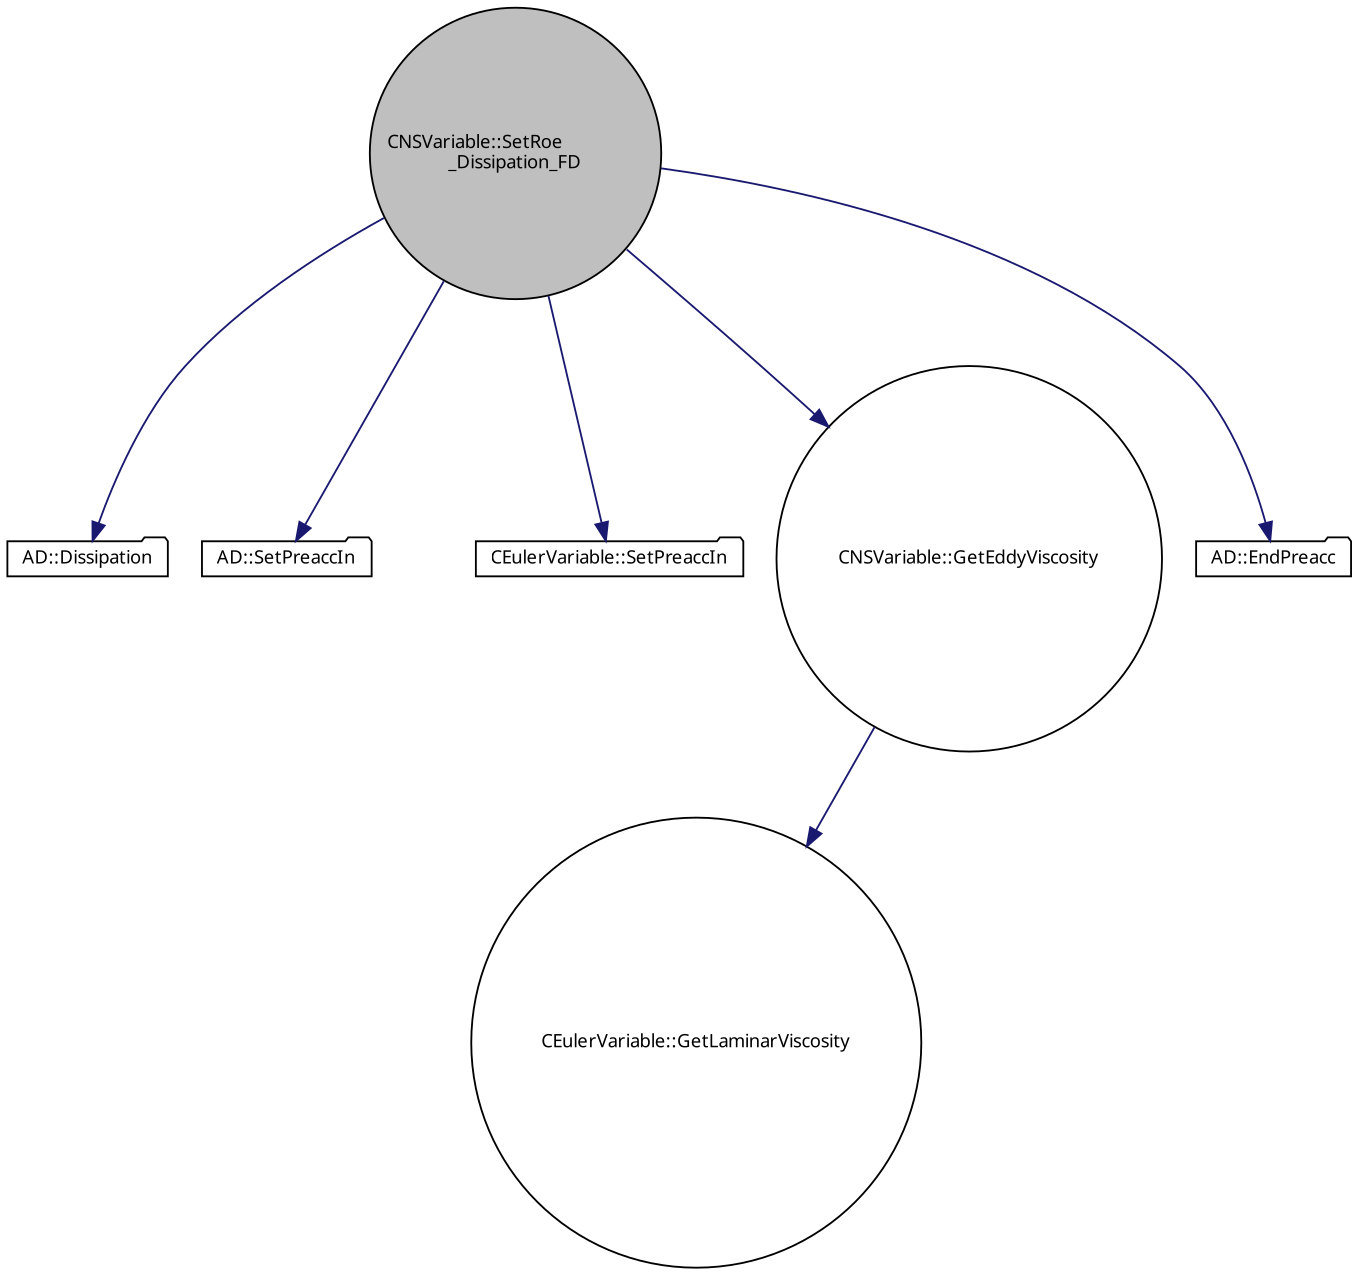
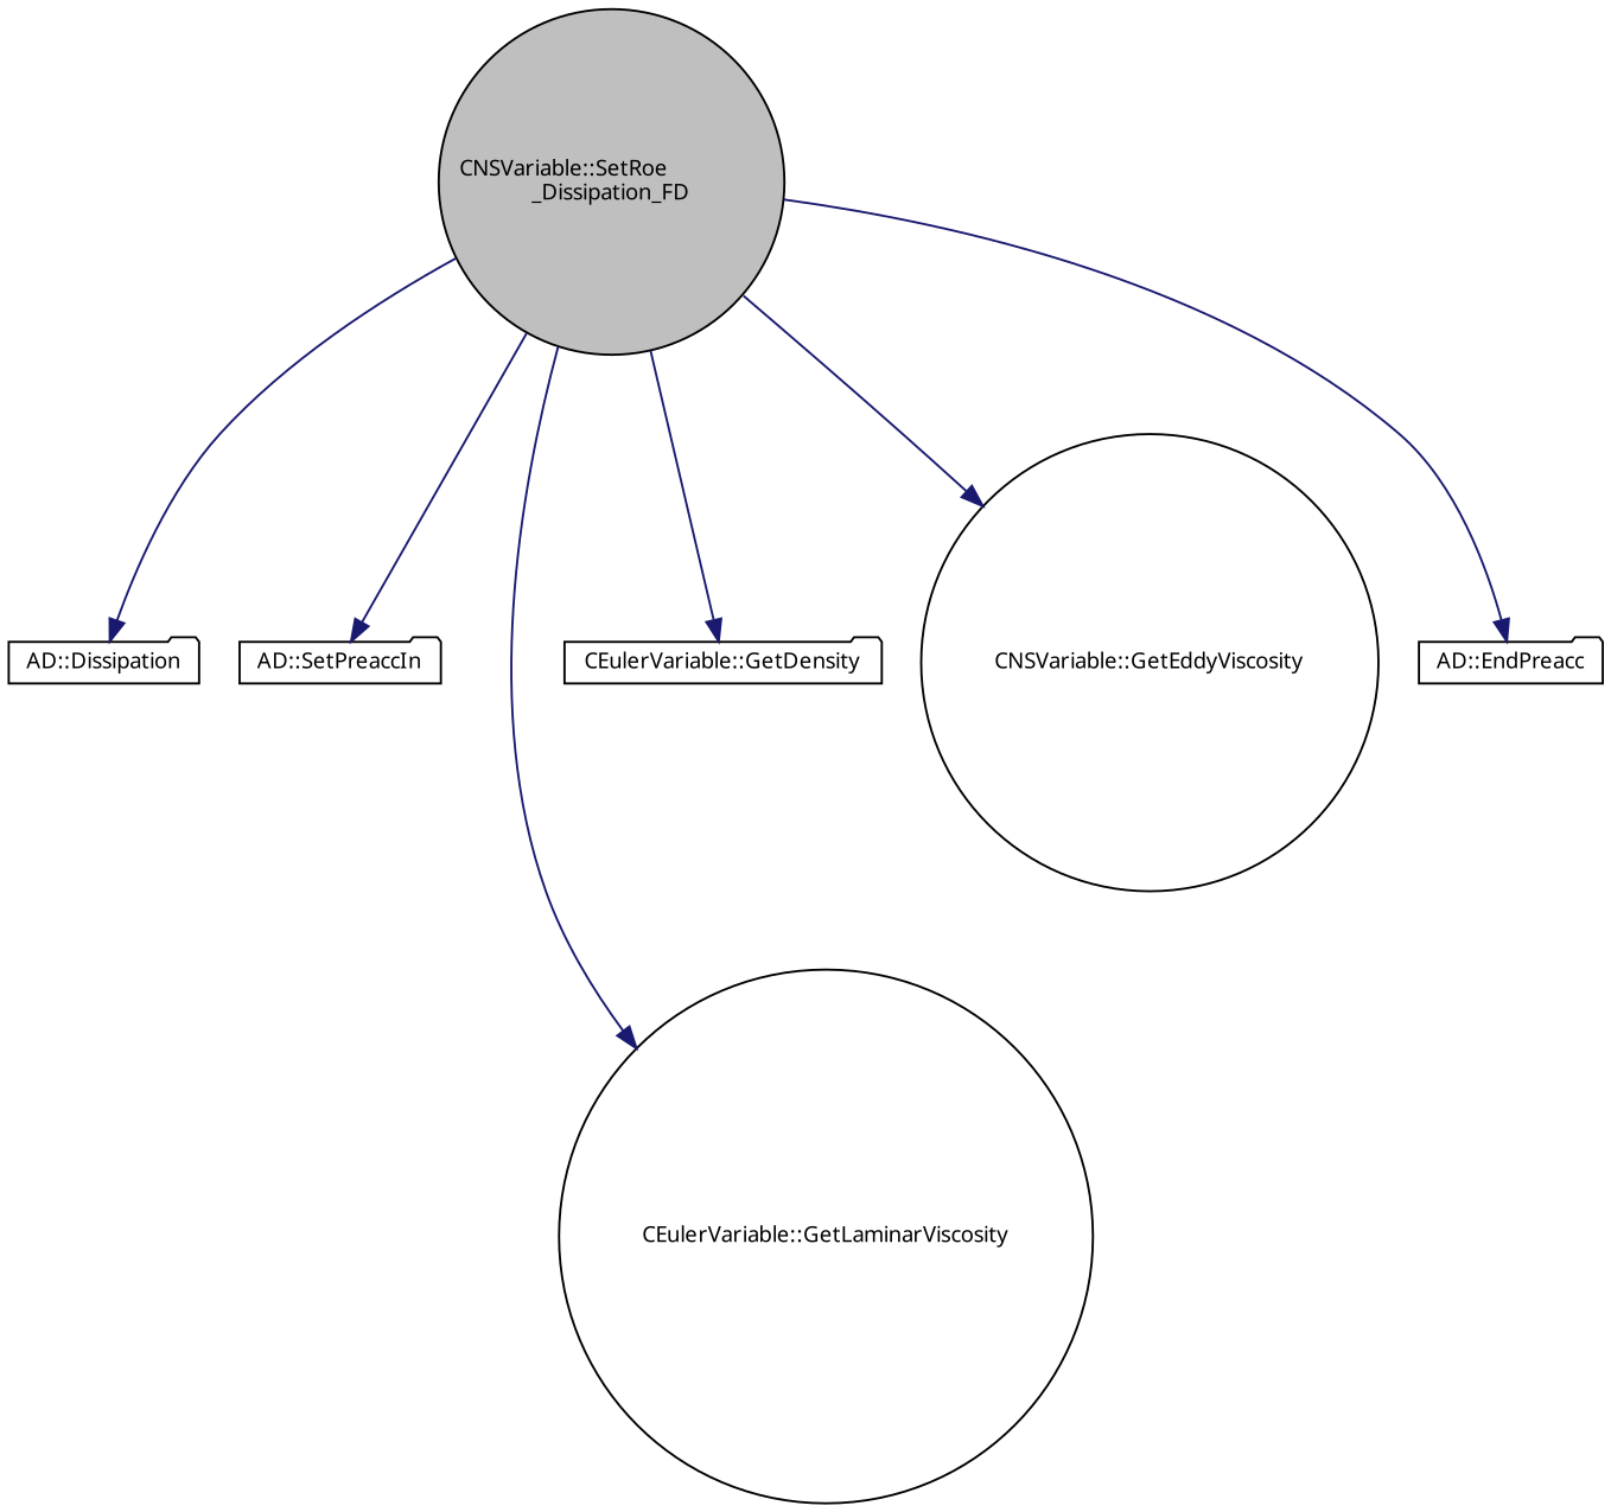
  digraph {
    fontname="Noto Sans"
    rankdir=TB
    node [color=black fillcolor=white fontname="Noto Sans" fontsize=10 shape=folder style=filled]
    edge [color=midnightblue fontname="Noto Sans" fontsize=10 labelfontname=Helvetica labelfontsize=10 style=solid]
    n1 [fillcolor=grey75 fontcolor=black height=0.2 label="CNSVariable::SetRoe\l_Dissipation_FD" shape=circle width=0.4]
    n2 [height=0.2 label="AD::Dissipation" width=0.4]
    n3 [height=0.2 label="AD::SetPreaccIn" width=0.4]
    n4 [height=0.2 label="CEulerVariable::GetLaminarViscosity" shape=circle width=0.4]
-   n5 [height=0.2 label="CEulerVariable::SetPreaccIn" width=0.4]
+   n5 [height=0.2 label="CEulerVariable::GetDensity" width=0.4]
    n6 [height=0.2 label="CNSVariable::GetEddyViscosity" shape=circle width=0.4]
    n7 [height=0.2 label="AD::EndPreacc" width=0.4]
    n1 -> n2
    n1 -> n3
-   n6 -> n4
+   n1 -> n4
    n1 -> n5
    n1 -> n6
    n1 -> n7
  }
